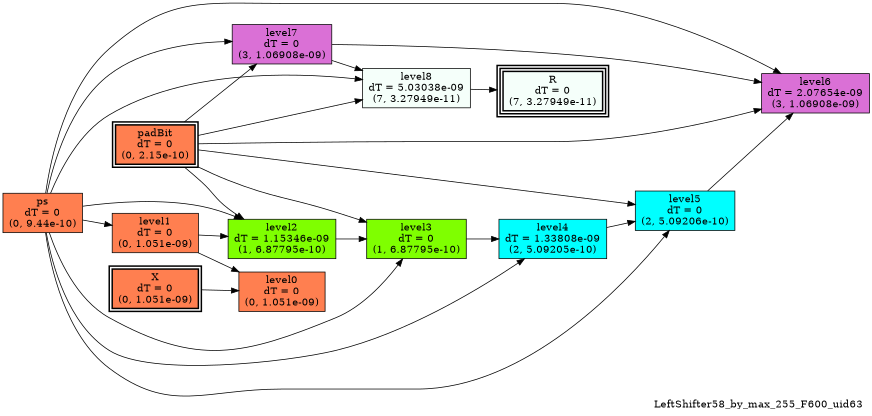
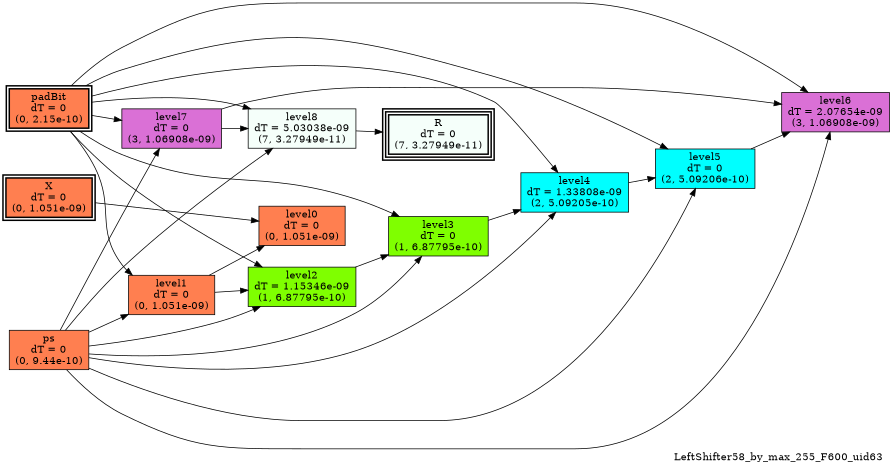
  digraph {
    label=LeftShifter58_by_max_255_F600_uid63
    labeljust=right
    labelloc=bottom
    nodesep=0.25
    rankdir=LR
    ranksep=0.5
    node [color=black fillcolor=coral peripheries=1 shape=box style=filled]
    edge [arrowhead=normal arrowsize=1.0 arrowtail=normal color=black dir=forward]
    n1 [label="X\ndT = 0\n(0, 1.051e-09)" peripheries=2 style="bold, filled"]
    n2 [label="padBit\ndT = 0\n(0, 2.15e-10)" peripheries=2 style="bold, filled"]
    n3 [fillcolor=mintcream label="R\ndT = 0\n(7, 3.27949e-11)" peripheries=3 style="bold, filled"]
    n4 [label="level0\ndT = 0\n(0, 1.051e-09)"]
    n5 [label="level1\ndT = 0\n(0, 1.051e-09)"]
    n6 [fillcolor=chartreuse label="level2\ndT = 1.15346e-09\n(1, 6.87795e-10)"]
    n7 [fillcolor=chartreuse label="level3\ndT = 0\n(1, 6.87795e-10)"]
    n8 [fillcolor=cyan label="level4\ndT = 1.33808e-09\n(2, 5.09205e-10)"]
    n9 [fillcolor=cyan label="level5\ndT = 0\n(2, 5.09206e-10)"]
    n10 [fillcolor=orchid label="level6\ndT = 2.07654e-09\n(3, 1.06908e-09)"]
    n11 [fillcolor=orchid label="level7\ndT = 0\n(3, 1.06908e-09)"]
    n12 [fillcolor=mintcream label="level8\ndT = 5.03038e-09\n(7, 3.27949e-11)"]
    n13 [label="ps\ndT = 0\n(0, 9.44e-10)"]
    subgraph sub_1 {
      rank=same
      n1
      n2
    }
    subgraph sub_2 {
      rank=same
      n3
    }
    n1 -> n4
+   n2 -> n5
    n2 -> n6
    n2 -> n7
+   n2 -> n8
    n2 -> n9
    n2 -> n10
    n2 -> n11
    n2 -> n12
    n5 -> n4
    n5 -> n6
    n6 -> n7
    n7 -> n8
    n8 -> n9
    n9 -> n10
    n11 -> n10
    n11 -> n12
    n12 -> n3
    n13 -> n5
    n13 -> n6
    n13 -> n7
    n13 -> n8
    n13 -> n9
    n13 -> n10
    n13 -> n11
    n13 -> n12
  }
